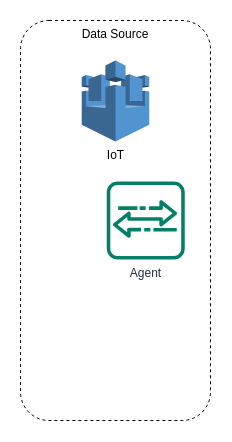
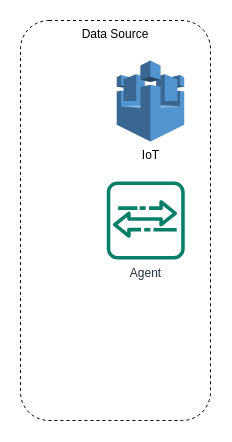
  <mxCell id="0" />
  <mxCell id="1" parent="0" />
  <mxCell id="2" value="Data Source" style="rounded=1;whiteSpace=wrap;html=1;dashed=1;verticalAlign=top;" vertex="1" parent="1"><mxGeometry x="20" y="20" width="190" height="400" as="geometry" /></mxCell>
- <mxCell id="3" value="IoT" style="outlineConnect=0;dashed=0;verticalLabelPosition=bottom;verticalAlign=top;align=center;html=1;shape=mxgraph.aws3.aws_iot;fillColor=#5294CF;gradientColor=none;" vertex="1" parent="1"><mxGeometry x="81.25" y="60" width="67.5" height="81" as="geometry" /></mxCell>
+ <mxCell id="3" value="IoT" style="outlineConnect=0;dashed=0;verticalLabelPosition=bottom;verticalAlign=top;align=center;html=1;shape=mxgraph.aws3.aws_iot;fillColor=#5294CF;gradientColor=none;" vertex="1" parent="1"><mxGeometry x="116.25" y="60" width="67.5" height="81" as="geometry" /></mxCell>
  <mxCell id="4" value="Agent" style="sketch=0;outlineConnect=0;fontColor=#232F3E;gradientColor=none;fillColor=#067F68;strokeColor=none;dashed=0;verticalLabelPosition=bottom;verticalAlign=top;align=center;html=1;fontSize=12;fontStyle=0;aspect=fixed;shape=mxgraph.aws4.agent2;" vertex="1" parent="1"><mxGeometry x="106.25" y="181" width="78" height="78" as="geometry" /></mxCell>
